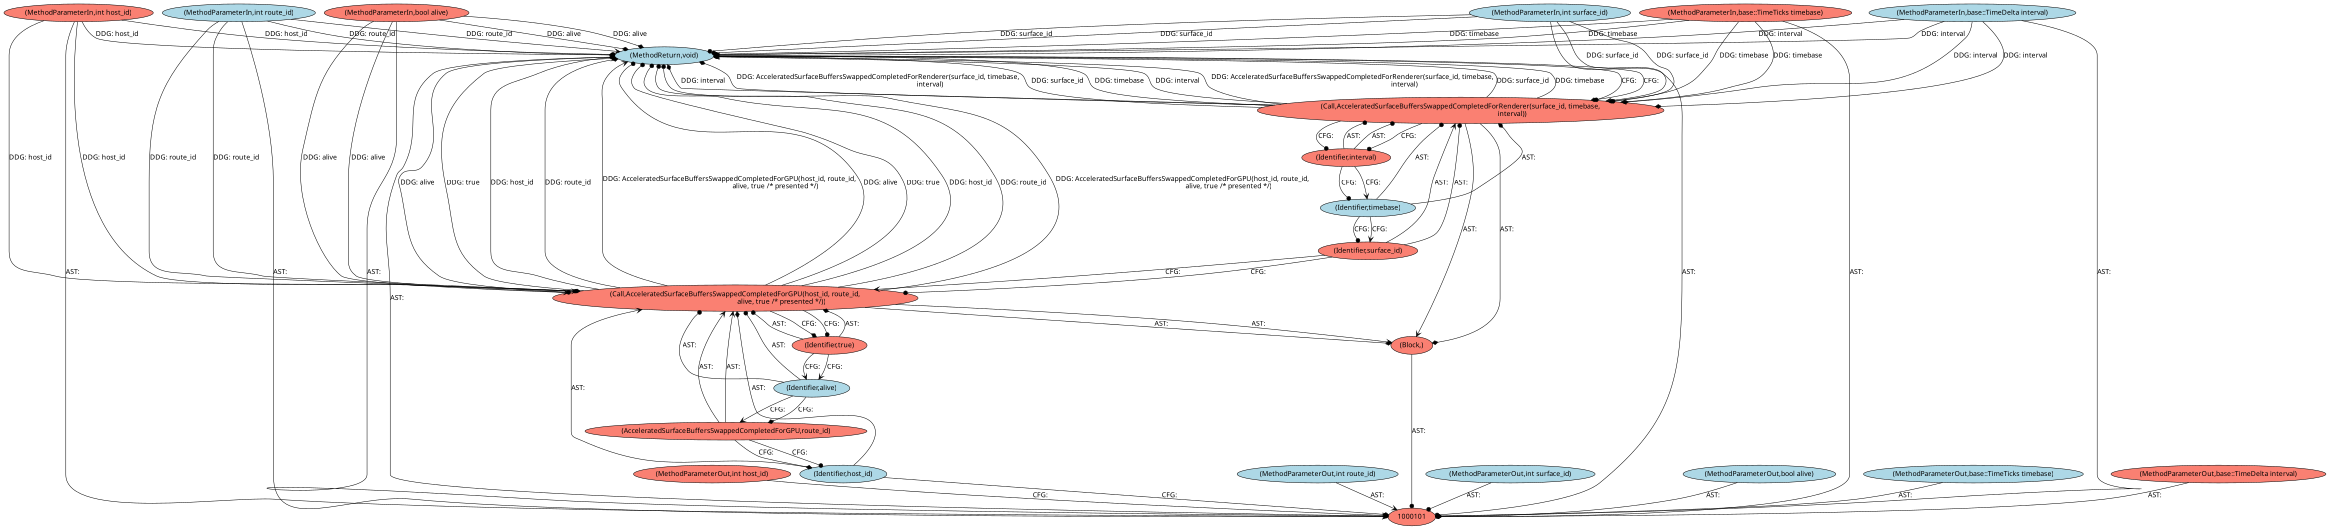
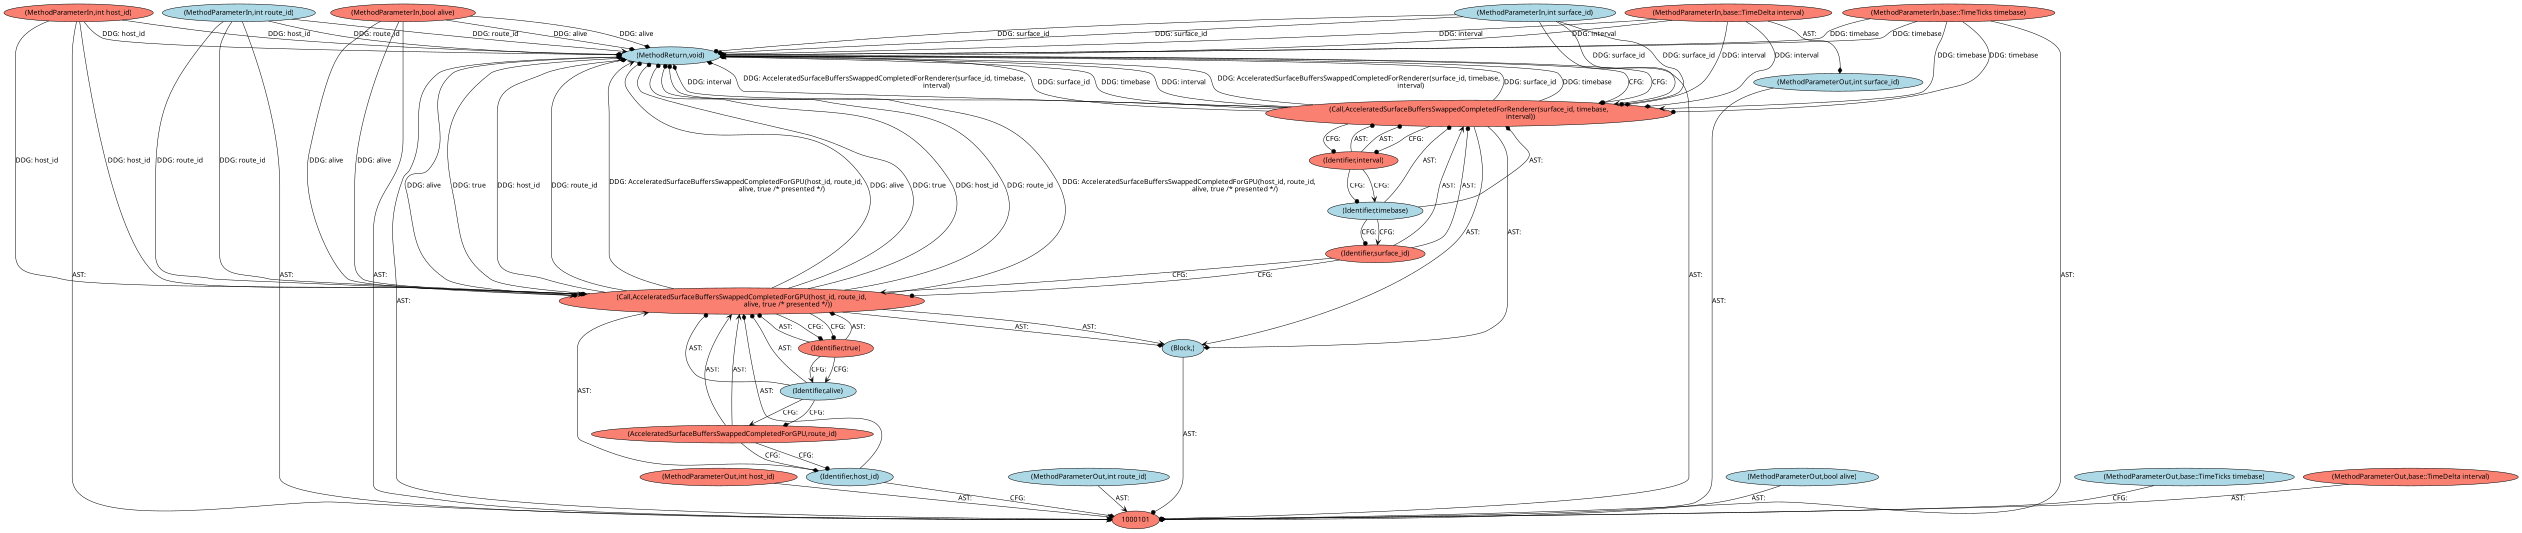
  digraph {
    fontname="Noto Sans"
    node [fillcolor=salmon fontname="Noto Sans" style=filled]
    edge [arrowhead=dot fontname="Noto Sans"]
    n1 [fillcolor=lightblue label="(MethodReturn,void)"]
    n2 [label="(Call,AcceleratedSurfaceBuffersSwappedCompletedForRenderer(surface_id, timebase,\n                                                        interval))"]
    1000101
    n4 [label="(Identifier,interval)"]
-   n5 [label="(Block,)"]
+   n5 [fillcolor=lightblue label="(Block,)"]
    n6 [label="(MethodParameterIn,int host_id)"]
    n7 [label="(Call,AcceleratedSurfaceBuffersSwappedCompletedForGPU(host_id, route_id,\n                                                  alive, true /* presented */))"]
    n8 [label="(Identifier,true)"]
    n9 [label="(MethodParameterOut,int host_id)"]
    n10 [fillcolor=lightblue label="(Identifier,timebase)"]
    n11 [label="(Identifier,surface_id)"]
    n12 [fillcolor=lightblue label="(MethodParameterIn,int route_id)"]
    n13 [fillcolor=lightblue label="(MethodParameterOut,int route_id)"]
    n14 [fillcolor=lightblue label="(MethodParameterIn,int surface_id)"]
    n15 [fillcolor=lightblue label="(MethodParameterOut,int surface_id)"]
    n16 [label="(MethodParameterIn,bool alive)"]
    n17 [fillcolor=lightblue label="(MethodParameterOut,bool alive)"]
    n18 [label="(MethodParameterIn,base::TimeTicks timebase)"]
    n19 [fillcolor=lightblue label="(MethodParameterOut,base::TimeTicks timebase)"]
-   n20 [fillcolor=lightblue label="(MethodParameterIn,base::TimeDelta interval)"]
+   n20 [label="(MethodParameterIn,base::TimeDelta interval)"]
    n21 [label="(MethodParameterOut,base::TimeDelta interval)"]
    n22 [fillcolor=lightblue label="(Identifier,alive)"]
    n23 [fillcolor=lightblue label="(Identifier,host_id)"]
    n24 [label="(AcceleratedSurfaceBuffersSwappedCompletedForGPU,route_id)"]
    n1 -> n2 [label="CFG: "]
    n1 -> n2 [arrowhead=diamond label="CFG: "]
    n1 -> 1000101 [label="AST: "]
    n2 -> n1 [arrowhead=diamond label="DDG: interval"]
    n2 -> n1 [arrowhead=diamond label="DDG: AcceleratedSurfaceBuffersSwappedCompletedForRenderer(surface_id, timebase,\n                                                        interval)"]
    n2 -> n1 [arrowhead=vee label="DDG: surface_id"]
    n2 -> n1 [arrowhead=diamond label="DDG: timebase"]
    n2 -> n1 [arrowhead=vee label="DDG: interval"]
    n2 -> n1 [arrowhead=diamond label="DDG: AcceleratedSurfaceBuffersSwappedCompletedForRenderer(surface_id, timebase,\n                                                        interval)"]
    n2 -> n1 [label="DDG: surface_id"]
    n2 -> n1 [arrowhead=vee label="DDG: timebase"]
    n2 -> n4 [label="CFG: "]
    n2 -> n4 [label="CFG: "]
    n2 -> n5 [arrowhead=diamond label="AST: "]
    n2 -> n5 [arrowhead=vee label="AST: "]
    n4 -> n2 [label="AST: "]
    n4 -> n2 [label="AST: "]
    n4 -> n10 [arrowhead=vee label="CFG: "]
    n4 -> n10 [label="CFG: "]
    n5 -> 1000101 [label="AST: "]
    n6 -> n1 [arrowhead=diamond label="DDG: host_id"]
    n6 -> n1 [label="DDG: host_id"]
    n6 -> 1000101 [arrowhead=vee label="AST: "]
    n6 -> n7 [arrowhead=diamond label="DDG: host_id"]
    n6 -> n7 [arrowhead=diamond label="DDG: host_id"]
    n7 -> n1 [arrowhead=diamond label="DDG: alive"]
    n7 -> n1 [arrowhead=vee label="DDG: true"]
    n7 -> n1 [arrowhead=diamond label="DDG: host_id"]
    n7 -> n1 [arrowhead=diamond label="DDG: route_id"]
    n7 -> n1 [arrowhead=vee label="DDG: AcceleratedSurfaceBuffersSwappedCompletedForGPU(host_id, route_id,\n                                                  alive, true /* presented */)"]
    n7 -> n1 [label="DDG: alive"]
    n7 -> n1 [label="DDG: true"]
    n7 -> n1 [label="DDG: host_id"]
    n7 -> n1 [label="DDG: route_id"]
    n7 -> n1 [label="DDG: AcceleratedSurfaceBuffersSwappedCompletedForGPU(host_id, route_id,\n                                                  alive, true /* presented */)"]
    n7 -> n5 [arrowhead=diamond label="AST: "]
    n7 -> n5 [arrowhead=vee label="AST: "]
    n7 -> n8 [arrowhead=diamond label="CFG: "]
    n7 -> n8 [label="CFG: "]
    n8 -> n7 [arrowhead=diamond label="AST: "]
    n8 -> n7 [label="AST: "]
    n8 -> n22 [arrowhead=vee label="CFG: "]
    n8 -> n22 [arrowhead=vee label="CFG: "]
-   n9 -> 1000101 [arrowhead=vee label="CFG: "]
+   n9 -> 1000101 [arrowhead=vee label="AST: "]
    n10 -> n2 [label="AST: "]
    n10 -> n2 [arrowhead=diamond label="AST: "]
    n10 -> n11 [label="CFG: "]
    n10 -> n11 [arrowhead=vee label="CFG: "]
    n11 -> n2 [label="AST: "]
    n11 -> n2 [arrowhead=vee label="AST: "]
    n11 -> n7 [arrowhead=vee label="CFG: "]
    n11 -> n7 [label="CFG: "]
    n12 -> n1 [arrowhead=vee label="DDG: route_id"]
    n12 -> n1 [label="DDG: route_id"]
    n12 -> 1000101 [arrowhead=vee label="AST: "]
    n12 -> n7 [arrowhead=vee label="DDG: route_id"]
    n12 -> n7 [arrowhead=diamond label="DDG: route_id"]
    n13 -> 1000101 [arrowhead=vee label="AST: "]
    n14 -> n1 [label="DDG: surface_id"]
    n14 -> n1 [label="DDG: surface_id"]
    n14 -> n2 [arrowhead=vee label="DDG: surface_id"]
    n14 -> n2 [label="DDG: surface_id"]
    n14 -> 1000101 [label="AST: "]
    n15 -> 1000101 [label="AST: "]
    n16 -> n1 [arrowhead=diamond label="DDG: alive"]
    n16 -> n1 [arrowhead=diamond label="DDG: alive"]
    n16 -> 1000101 [arrowhead=diamond label="AST: "]
    n16 -> n7 [arrowhead=vee label="DDG: alive"]
    n16 -> n7 [label="DDG: alive"]
    n17 -> 1000101 [label="AST: "]
    n18 -> n1 [arrowhead=diamond label="DDG: timebase"]
    n18 -> n1 [label="DDG: timebase"]
    n18 -> n2 [arrowhead=vee label="DDG: timebase"]
    n18 -> n2 [label="DDG: timebase"]
    n18 -> 1000101 [arrowhead=diamond label="AST: "]
-   n19 -> 1000101 [arrowhead=diamond label="AST: "]
+   n19 -> 1000101 [arrowhead=diamond label="CFG: "]
    n20 -> n1 [label="DDG: interval"]
    n20 -> n1 [arrowhead=vee label="DDG: interval"]
    n20 -> n2 [arrowhead=diamond label="DDG: interval"]
    n20 -> n2 [arrowhead=diamond label="DDG: interval"]
-   n20 -> 1000101 [arrowhead=diamond label="AST: "]
+   n20 -> n15 [arrowhead=diamond label="AST: "]
    n21 -> 1000101 [arrowhead=diamond label="AST: "]
    n22 -> n7 [label="AST: "]
    n22 -> n7 [label="AST: "]
    n22 -> n24 [arrowhead=diamond label="CFG: "]
    n22 -> n24 [arrowhead=vee label="CFG: "]
    n23 -> 1000101 [arrowhead=diamond label="CFG: "]
    n23 -> n7 [arrowhead=diamond label="AST: "]
    n23 -> n7 [arrowhead=vee label="AST: "]
    n24 -> n7 [arrowhead=vee label="AST: "]
    n24 -> n7 [arrowhead=vee label="AST: "]
    n24 -> n23 [label="CFG: "]
    n24 -> n23 [arrowhead=diamond label="CFG: "]
  }
